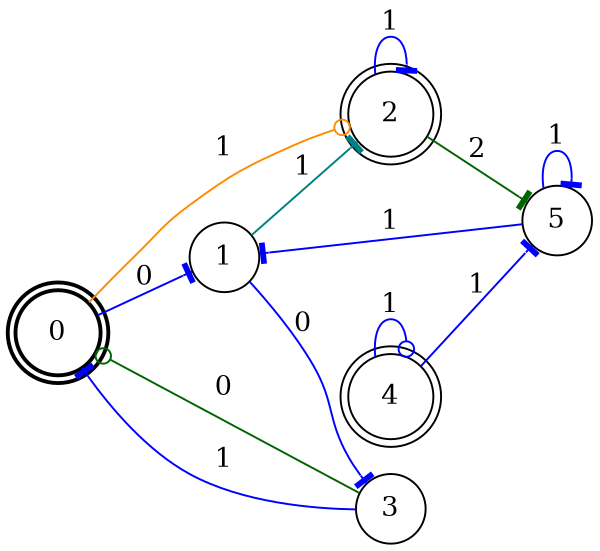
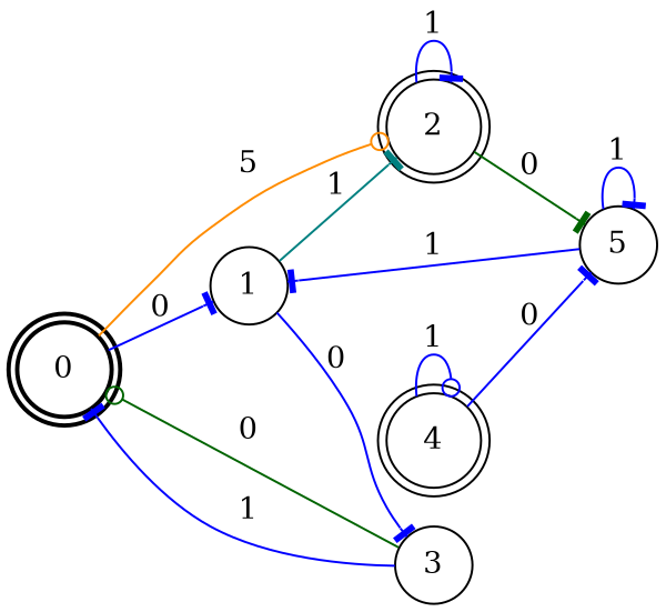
  digraph {
    rankdir=LR
    node [shape=circle]
    edge [arrowhead=tee color=blue]
    0 [peripheries=2 style=bold]
    1
    2 [peripheries=2]
    3
    5
    4 [peripheries=2]
    0 -> 1 [label=0]
-   0 -> 2 [arrowhead=odot color=darkorange label=1]
+   0 -> 2 [arrowhead=odot color=darkorange label=5]
    1 -> 2 [color=teal label=1]
    1 -> 3 [label=0]
    2 -> 2 [label=1]
-   2 -> 5 [color=darkgreen label=2]
+   2 -> 5 [color=darkgreen label=0]
    3 -> 0 [arrowhead=odot color=darkgreen label=0]
    3 -> 0 [label=1]
    5 -> 1 [label=1]
    5 -> 5 [label=1]
-   4 -> 5 [label=1]
+   4 -> 5 [label=0]
    4 -> 4 [arrowhead=odot label=1]
  }
